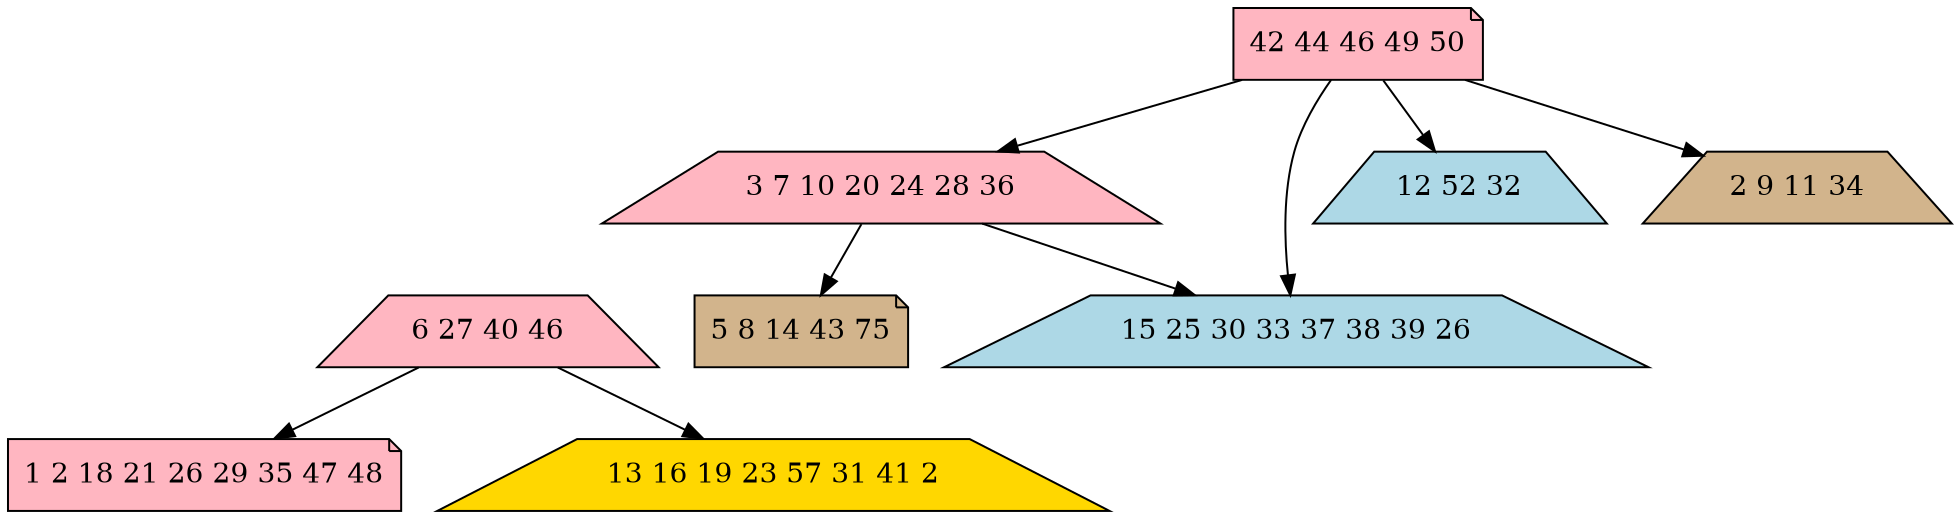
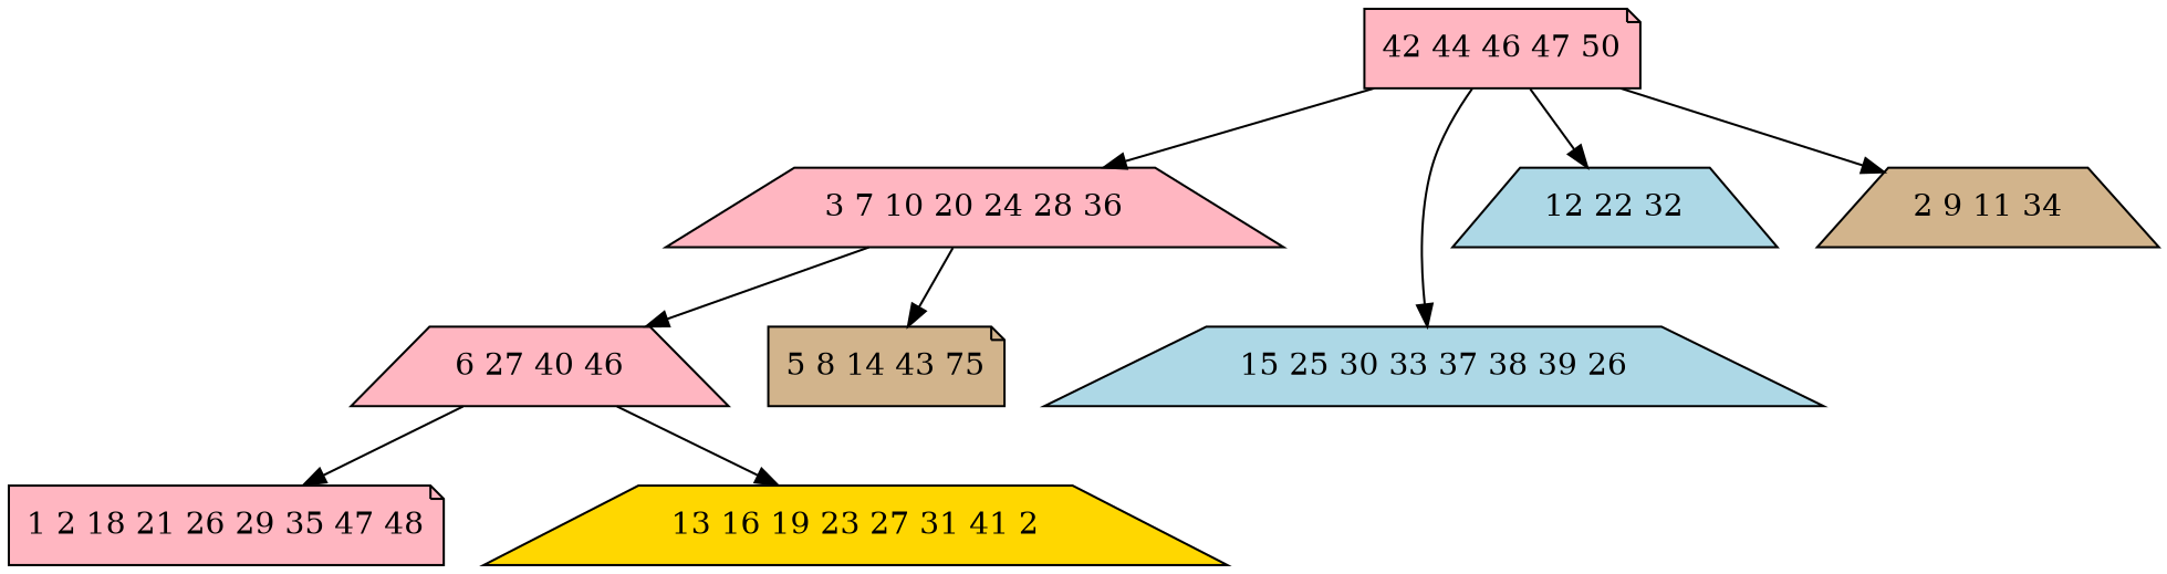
  digraph {
    node [fillcolor=lightpink shape=trapezium style=filled]
    n1 [label="3 7 10 20 24 28 36"]
    n2 [label="6 27 40 46"]
    n3 [fillcolor=tan label="5 8 14 43 75" shape=note]
    n4 [label="1 2 18 21 26 29 35 47 48" shape=note]
-   n5 [fillcolor=gold label="13 16 19 23 57 31 41 2"]
-   n6 [label="42 44 46 49 50" shape=note]
+   n5 [fillcolor=gold label="13 16 19 23 27 31 41 2"]
+   n6 [label="42 44 46 47 50" shape=note]
    n7 [fillcolor=lightblue label="15 25 30 33 37 38 39 26"]
-   n8 [fillcolor=lightblue label="12 52 32"]
+   n8 [fillcolor=lightblue label="12 22 32"]
    n9 [fillcolor=tan label="2 9 11 34"]
-   n1 -> n7
+   n1 -> n2
    n1 -> n3
    n2 -> n4
    n2 -> n5
    n6 -> n1
    n6 -> n7
    n6 -> n8
    n6 -> n9
  }
